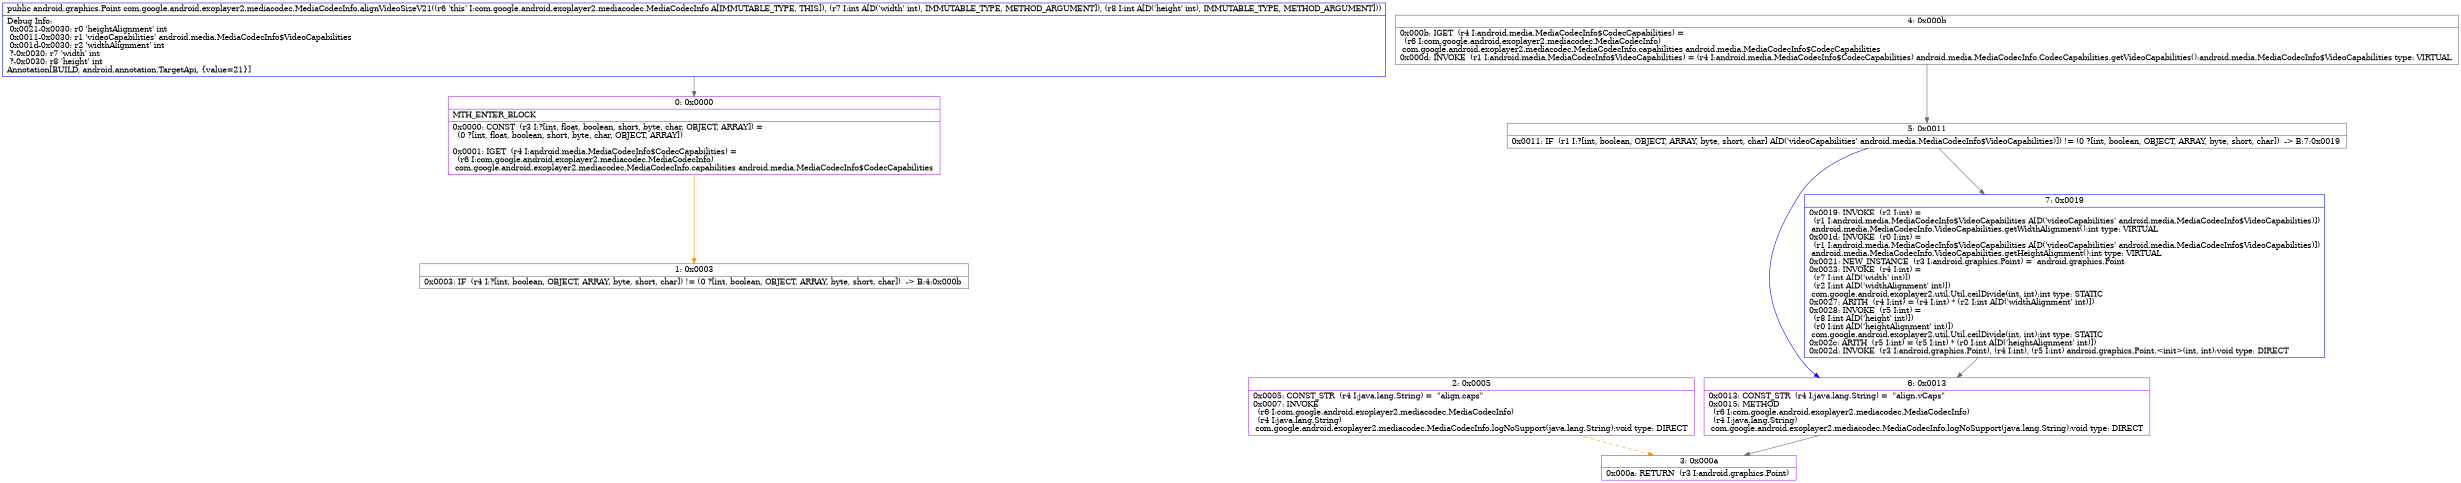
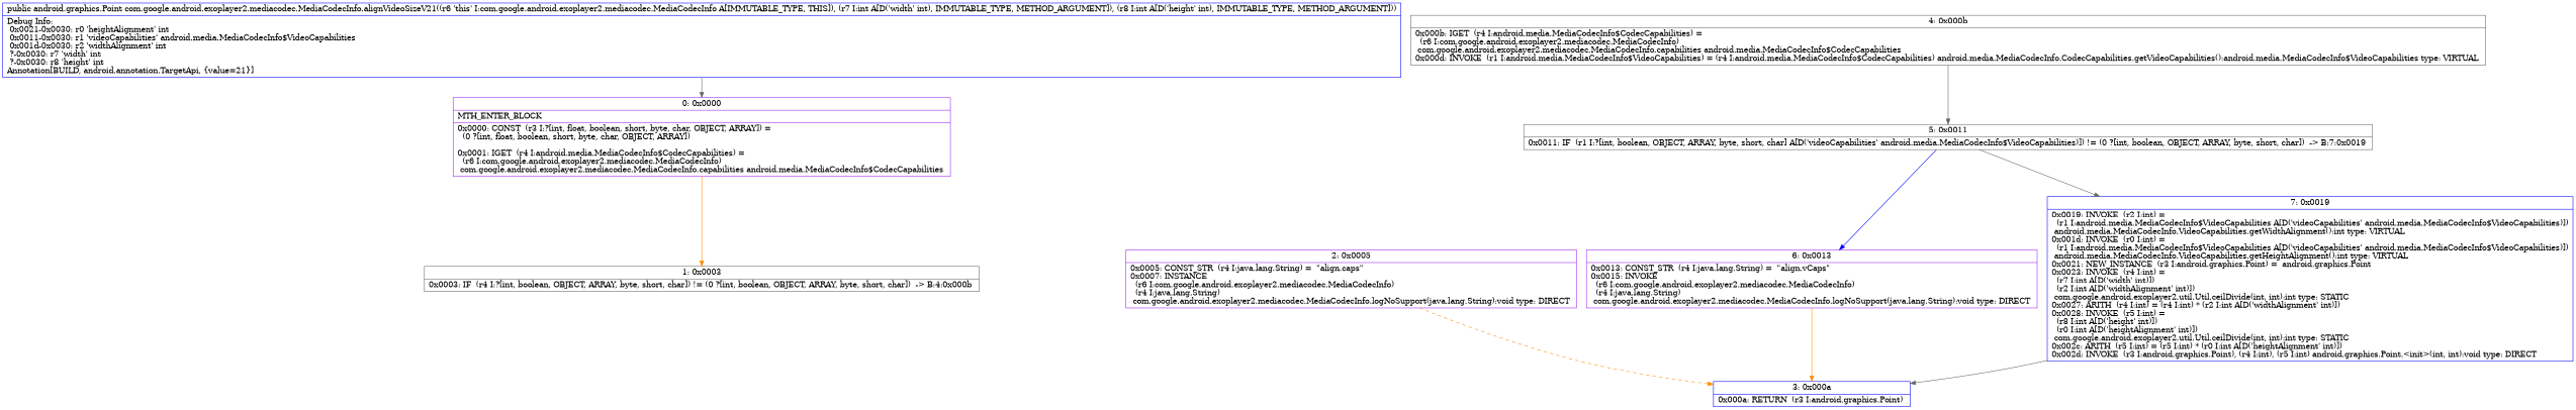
  digraph {
    node [color=purple shape=record]
    edge [color=gray40]
    n1 [label="{0\:\ 0x0000|MTH_ENTER_BLOCK\l|0x0000: CONST  (r3 I:?[int, float, boolean, short, byte, char, OBJECT, ARRAY]) = \l  (0 ?[int, float, boolean, short, byte, char, OBJECT, ARRAY])\l \l0x0001: IGET  (r4 I:android.media.MediaCodecInfo$CodecCapabilities) = \l  (r6 I:com.google.android.exoplayer2.mediacodec.MediaCodecInfo)\l com.google.android.exoplayer2.mediacodec.MediaCodecInfo.capabilities android.media.MediaCodecInfo$CodecCapabilities \l}"]
    n2 [color=gray40 label="{1\:\ 0x0003|0x0003: IF  (r4 I:?[int, boolean, OBJECT, ARRAY, byte, short, char]) != (0 ?[int, boolean, OBJECT, ARRAY, byte, short, char])  \-\> B:4:0x000b \l}"]
-   n3 [label="{2\:\ 0x0005|0x0005: CONST_STR  (r4 I:java.lang.String) =  \"align.caps\" \l0x0007: INVOKE  \l  (r6 I:com.google.android.exoplayer2.mediacodec.MediaCodecInfo)\l  (r4 I:java.lang.String)\l com.google.android.exoplayer2.mediacodec.MediaCodecInfo.logNoSupport(java.lang.String):void type: DIRECT \l}"]
-   n4 [label="{3\:\ 0x000a|0x000a: RETURN  (r3 I:android.graphics.Point) \l}"]
+   n3 [label="{2\:\ 0x0005|0x0005: CONST_STR  (r4 I:java.lang.String) =  \"align.caps\" \l0x0007: INSTANCE  \l  (r6 I:com.google.android.exoplayer2.mediacodec.MediaCodecInfo)\l  (r4 I:java.lang.String)\l com.google.android.exoplayer2.mediacodec.MediaCodecInfo.logNoSupport(java.lang.String):void type: DIRECT \l}"]
+   n4 [color=blue label="{3\:\ 0x000a|0x000a: RETURN  (r3 I:android.graphics.Point) \l}"]
    n5 [color=gray40 label="{4\:\ 0x000b|0x000b: IGET  (r4 I:android.media.MediaCodecInfo$CodecCapabilities) = \l  (r6 I:com.google.android.exoplayer2.mediacodec.MediaCodecInfo)\l com.google.android.exoplayer2.mediacodec.MediaCodecInfo.capabilities android.media.MediaCodecInfo$CodecCapabilities \l0x000d: INVOKE  (r1 I:android.media.MediaCodecInfo$VideoCapabilities) = (r4 I:android.media.MediaCodecInfo$CodecCapabilities) android.media.MediaCodecInfo.CodecCapabilities.getVideoCapabilities():android.media.MediaCodecInfo$VideoCapabilities type: VIRTUAL \l}"]
    n6 [color=gray40 label="{5\:\ 0x0011|0x0011: IF  (r1 I:?[int, boolean, OBJECT, ARRAY, byte, short, char] A[D('videoCapabilities' android.media.MediaCodecInfo$VideoCapabilities)]) != (0 ?[int, boolean, OBJECT, ARRAY, byte, short, char])  \-\> B:7:0x0019 \l}"]
-   n7 [label="{6\:\ 0x0013|0x0013: CONST_STR  (r4 I:java.lang.String) =  \"align.vCaps\" \l0x0015: METHOD  \l  (r6 I:com.google.android.exoplayer2.mediacodec.MediaCodecInfo)\l  (r4 I:java.lang.String)\l com.google.android.exoplayer2.mediacodec.MediaCodecInfo.logNoSupport(java.lang.String):void type: DIRECT \l}"]
+   n7 [label="{6\:\ 0x0013|0x0013: CONST_STR  (r4 I:java.lang.String) =  \"align.vCaps\" \l0x0015: INVOKE  \l  (r6 I:com.google.android.exoplayer2.mediacodec.MediaCodecInfo)\l  (r4 I:java.lang.String)\l com.google.android.exoplayer2.mediacodec.MediaCodecInfo.logNoSupport(java.lang.String):void type: DIRECT \l}"]
    n8 [color=blue label="{7\:\ 0x0019|0x0019: INVOKE  (r2 I:int) = \l  (r1 I:android.media.MediaCodecInfo$VideoCapabilities A[D('videoCapabilities' android.media.MediaCodecInfo$VideoCapabilities)])\l android.media.MediaCodecInfo.VideoCapabilities.getWidthAlignment():int type: VIRTUAL \l0x001d: INVOKE  (r0 I:int) = \l  (r1 I:android.media.MediaCodecInfo$VideoCapabilities A[D('videoCapabilities' android.media.MediaCodecInfo$VideoCapabilities)])\l android.media.MediaCodecInfo.VideoCapabilities.getHeightAlignment():int type: VIRTUAL \l0x0021: NEW_INSTANCE  (r3 I:android.graphics.Point) =  android.graphics.Point \l0x0023: INVOKE  (r4 I:int) = \l  (r7 I:int A[D('width' int)])\l  (r2 I:int A[D('widthAlignment' int)])\l com.google.android.exoplayer2.util.Util.ceilDivide(int, int):int type: STATIC \l0x0027: ARITH  (r4 I:int) = (r4 I:int) * (r2 I:int A[D('widthAlignment' int)]) \l0x0028: INVOKE  (r5 I:int) = \l  (r8 I:int A[D('height' int)])\l  (r0 I:int A[D('heightAlignment' int)])\l com.google.android.exoplayer2.util.Util.ceilDivide(int, int):int type: STATIC \l0x002c: ARITH  (r5 I:int) = (r5 I:int) * (r0 I:int A[D('heightAlignment' int)]) \l0x002d: INVOKE  (r3 I:android.graphics.Point), (r4 I:int), (r5 I:int) android.graphics.Point.\<init\>(int, int):void type: DIRECT \l}"]
    n9 [color=blue label="{public android.graphics.Point com.google.android.exoplayer2.mediacodec.MediaCodecInfo.alignVideoSizeV21((r6 'this' I:com.google.android.exoplayer2.mediacodec.MediaCodecInfo A[IMMUTABLE_TYPE, THIS]), (r7 I:int A[D('width' int), IMMUTABLE_TYPE, METHOD_ARGUMENT]), (r8 I:int A[D('height' int), IMMUTABLE_TYPE, METHOD_ARGUMENT]))  | Debug Info:\l  0x0021\-0x0030: r0 'heightAlignment' int\l  0x0011\-0x0030: r1 'videoCapabilities' android.media.MediaCodecInfo$VideoCapabilities\l  0x001d\-0x0030: r2 'widthAlignment' int\l  ?\-0x0030: r7 'width' int\l  ?\-0x0030: r8 'height' int\lAnnotation[BUILD, android.annotation.TargetApi, \{value=21\}]\l}"]
    n1 -> n2 [color=darkorange]
    n3 -> n4 [color=darkorange style=dashed]
    n5 -> n6
    n6 -> n7 [color=blue style=solid]
    n6 -> n8
-   n7 -> n4
-   n8 -> n7
+   n7 -> n4 [color=darkorange]
+   n8 -> n4
    n9 -> n1
  }
